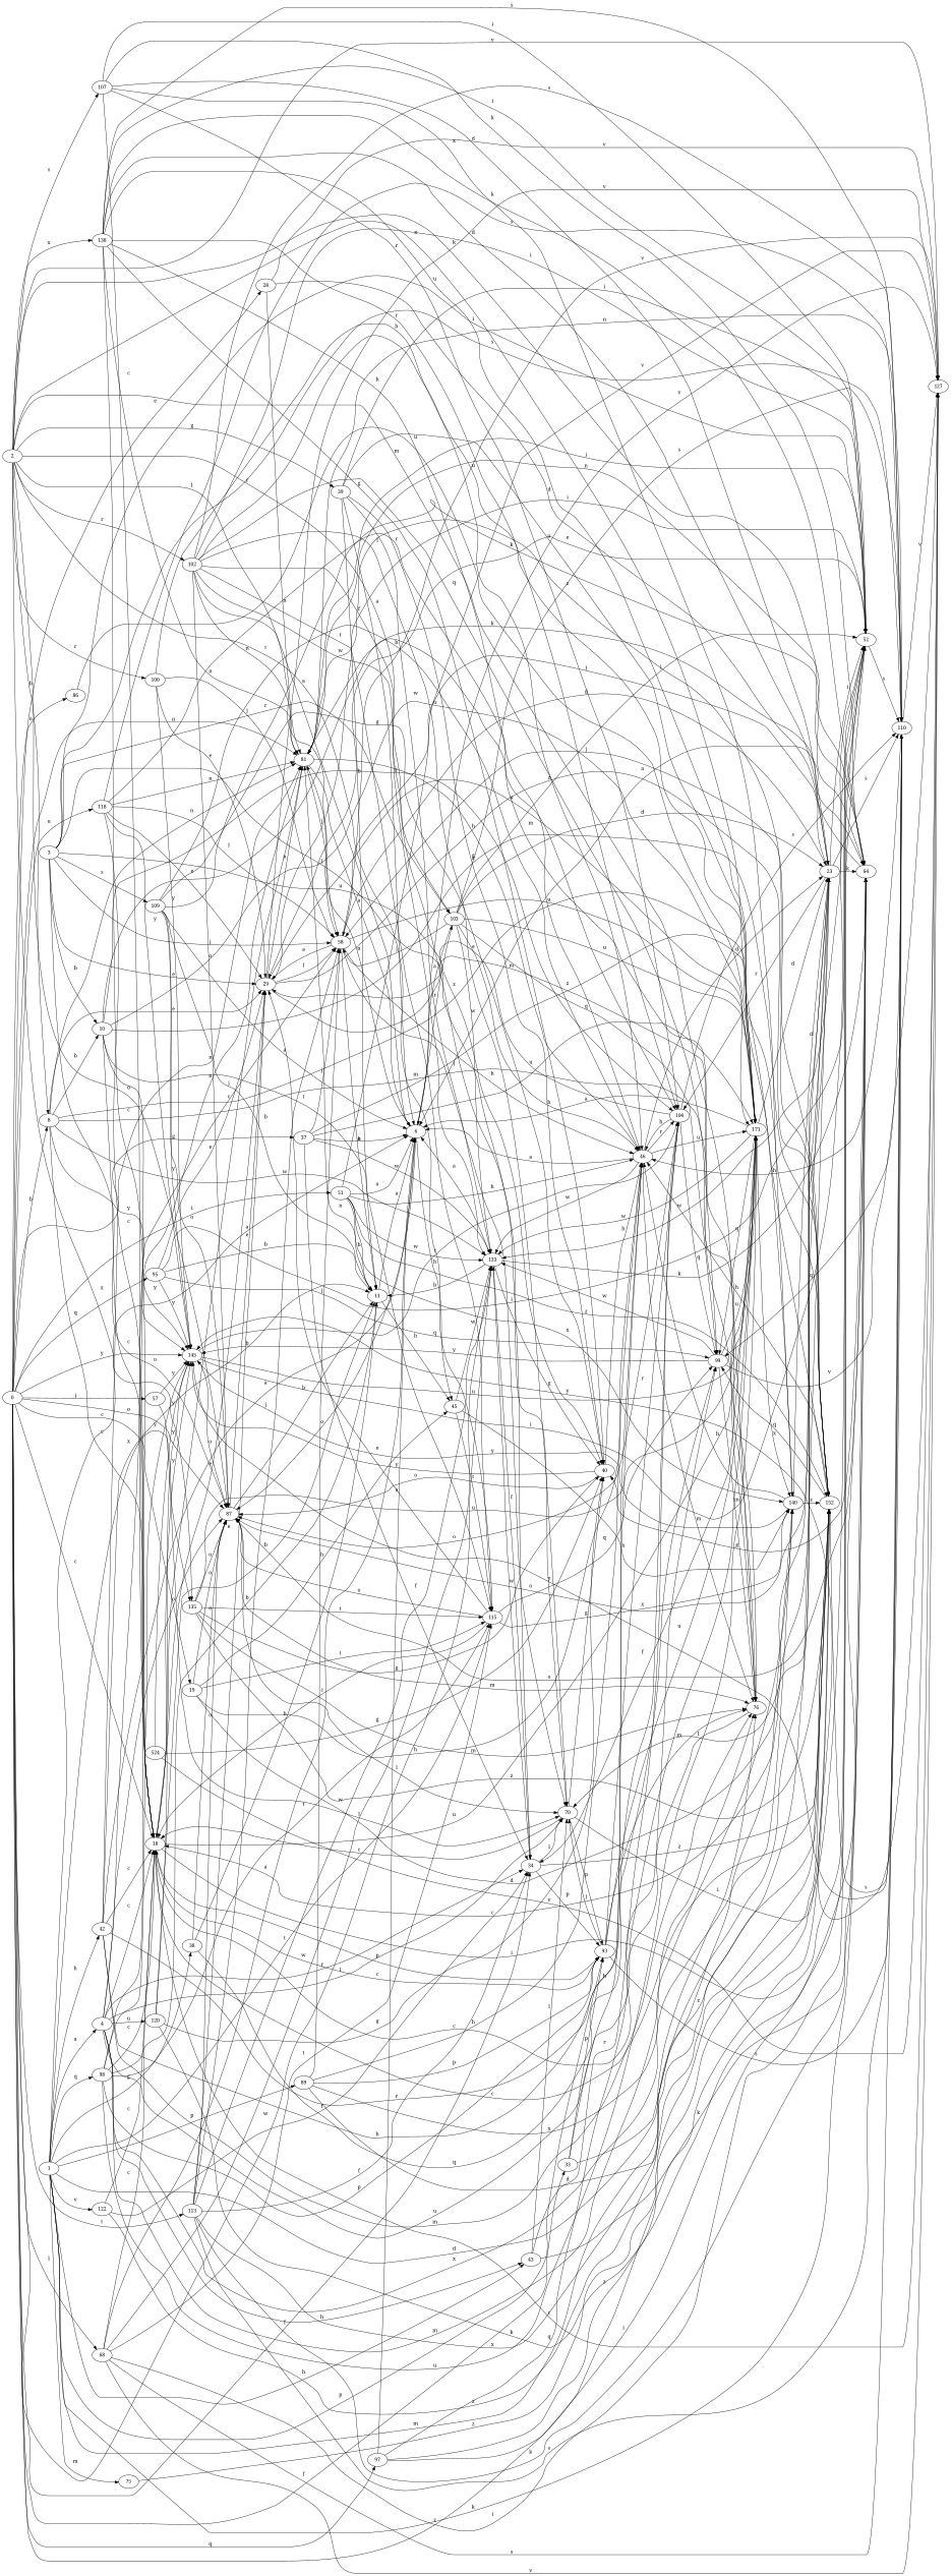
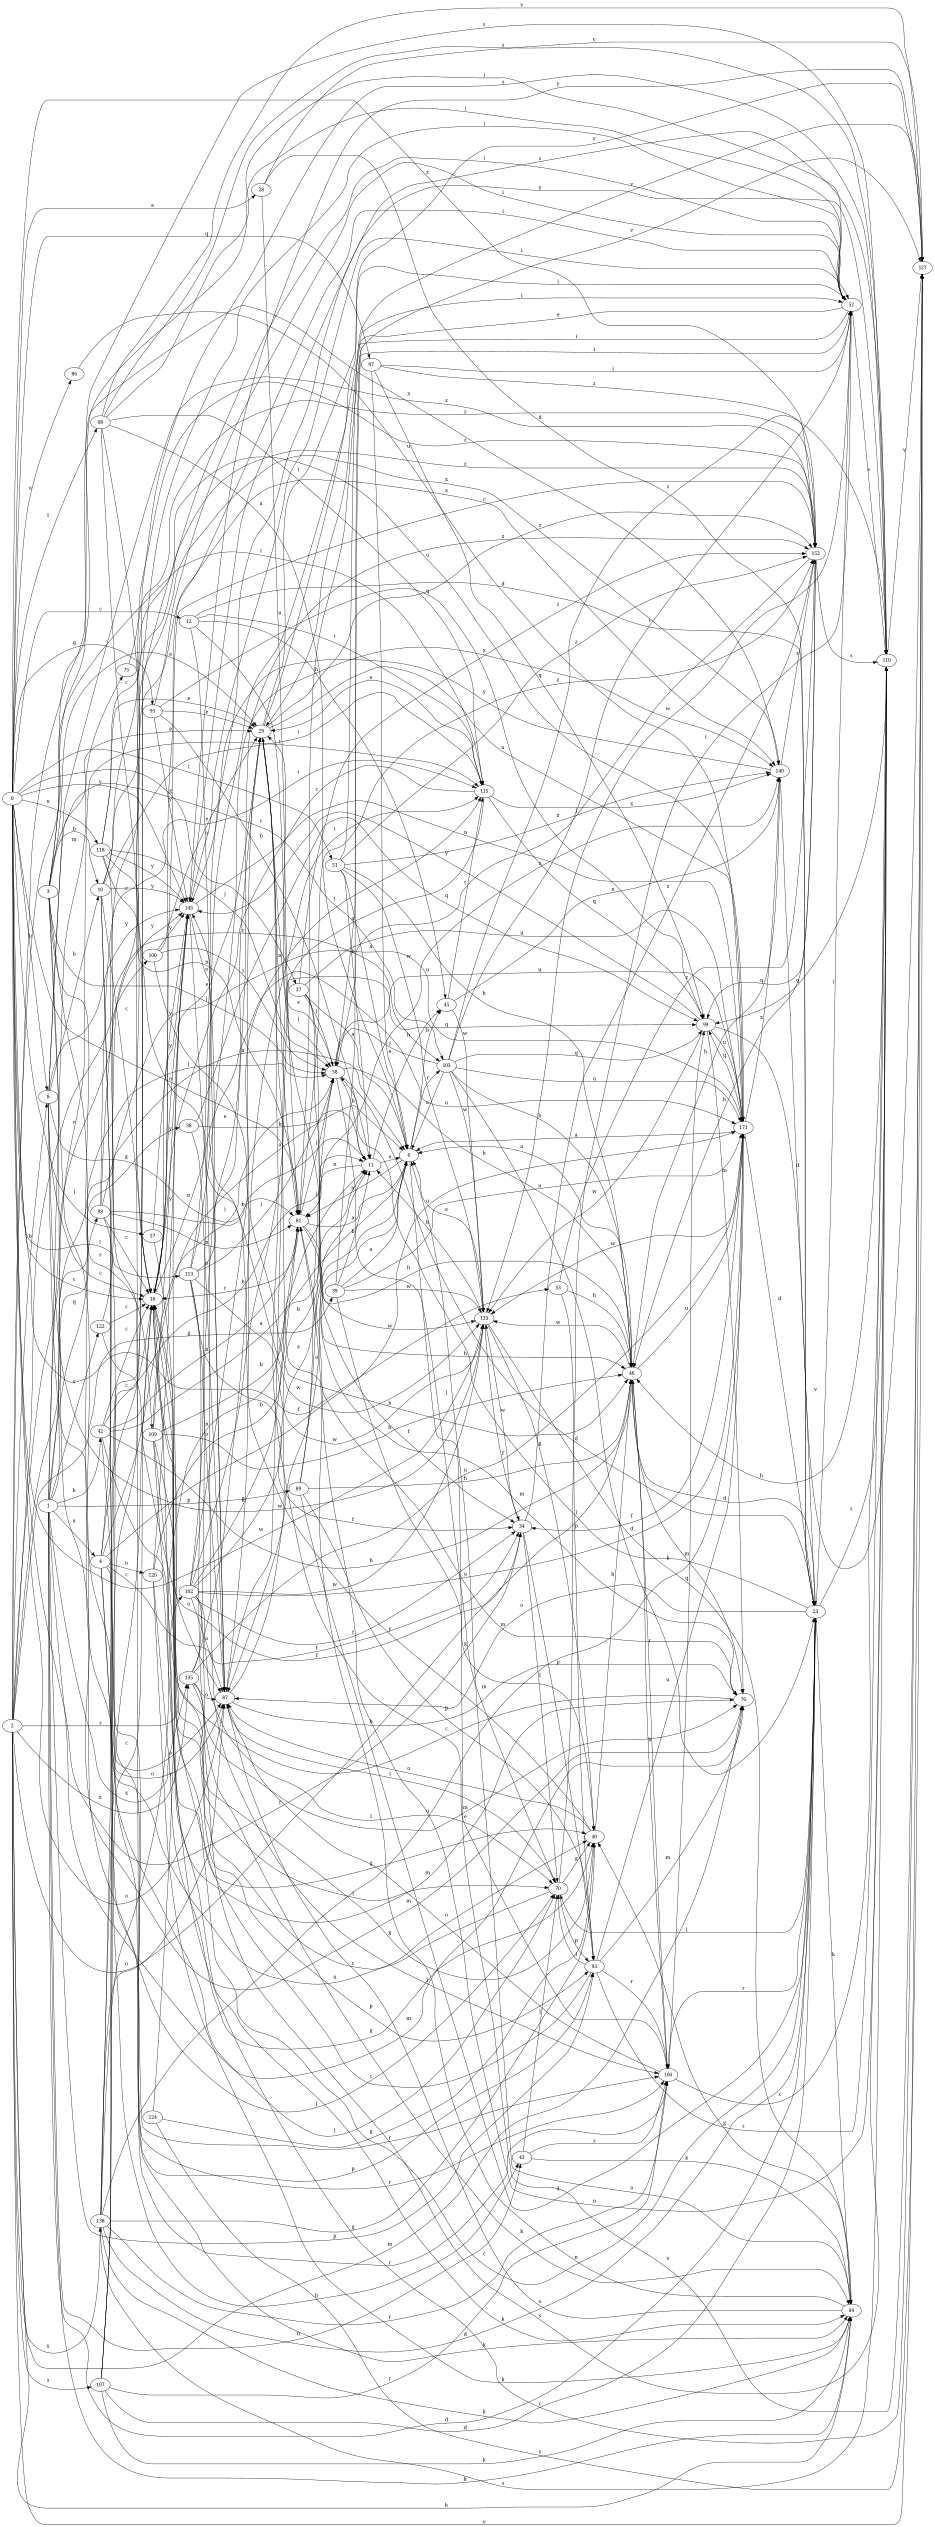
  strict digraph {
    fontname="Noto Serif"
    rankdir=LR
    node [fontname="Noto Serif"]
    edge [fontname="Noto Serif"]
    0
    8
-   12 [label=19]
+   12
    18
    28
    33
    34
    37
    51
    57
    68
    81
    n13 [label=86]
    87
    95
    97
    113
    118
    133
    145
    152
    76
    10
    29
    23
    115
    45
    46
    93
    52
    n31 [label=171]
    127
    70
    6
    58
    140
    11
    110
    99
    64
    104
    40
    1
    4
    38
    42
    43
    75
    89
    98
    122
    135
    120
    103
-   124 [label=524]
+   124
    2
    39
    100
    102
    107
    138
    3
    109
    0 -> 8 [label=b]
    0 -> 12 [label=c]
    0 -> 18 [label=c]
    0 -> 28 [label=e]
    0 -> 33 [label=f]
    0 -> 34 [label=f]
    0 -> 37 [label=g]
    0 -> 51 [label=i]
    0 -> 57 [label=j]
    0 -> 68 [label=l]
    0 -> 81 [label=n]
    0 -> n13 [label=o]
    0 -> 87 [label=o]
    0 -> 95 [label=q]
    0 -> 97 [label=q]
    0 -> 113 [label=t]
    0 -> 118 [label=u]
    0 -> 133 [label=w]
    0 -> 145 [label=y]
    0 -> 152 [label=z]
    8 -> 18 [label=c]
    8 -> 81 [label=n]
    8 -> 133 [label=w]
    8 -> 145 [label=y]
    8 -> 152 [label=z]
    8 -> 76 [label=m]
    8 -> 10 [label=b]
    8 -> 29 [label=e]
    12 -> 87 [label=o]
    12 -> 23 [label=d]
    12 -> 115 [label=t]
    12 -> 45 [label=h]
    12 -> 46 [label=h]
    18 -> 145 [label=y]
    18 -> 29 [label=e]
    18 -> 93 [label=p]
    18 -> 52 [label=i]
    18 -> n31 [label=u]
    28 -> 81 [label=n]
    28 -> 23 [label=d]
    28 -> 127 [label=v]
    33 -> 152 [label=z]
    33 -> 46 [label=h]
    33 -> 93 [label=p]
    34 -> 133 [label=w]
    34 -> 152 [label=z]
    34 -> 93 [label=p]
    34 -> 70 [label=l]
    37 -> 34 [label=f]
    37 -> 133 [label=w]
    37 -> 152 [label=z]
    37 -> n31 [label=u]
    37 -> 6 [label=a]
    37 -> 58 [label=j]
    51 -> 133 [label=w]
    51 -> 152 [label=z]
    51 -> 46 [label=h]
    51 -> 127 [label=v]
    51 -> 6 [label=a]
    51 -> 140 [label=x]
    51 -> 11 [label=b]
    57 -> 145 [label=y]
    57 -> 70 [label=l]
    68 -> 18 [label=c]
    68 -> 133 [label=w]
    68 -> 115 [label=t]
    68 -> 52 [label=i]
    68 -> 127 [label=v]
    68 -> 6 [label=a]
    68 -> 110 [label=s]
    81 -> 18 [label=c]
    81 -> 152 [label=z]
    81 -> 76 [label=m]
    81 -> 46 [label=h]
    81 -> 6 [label=a]
    81 -> 58 [label=j]
    n13 -> n31 [label=u]
    87 -> 76 [label=m]
    87 -> 29 [label=e]
    87 -> 70 [label=l]
    87 -> 11 [label=b]
    95 -> 145 [label=y]
    95 -> 29 [label=e]
    95 -> 52 [label=i]
    95 -> 11 [label=b]
    95 -> 99 [label=q]
    97 -> 152 [label=z]
    97 -> 52 [label=i]
    97 -> 6 [label=a]
    97 -> 99 [label=q]
    113 -> 34 [label=f]
    113 -> 87 [label=o]
    113 -> 133 [label=w]
    113 -> 29 [label=e]
    113 -> 58 [label=j]
    113 -> 140 [label=x]
    113 -> 110 [label=s]
    113 -> 64 [label=k]
    118 -> 18 [label=c]
    118 -> 81 [label=n]
    118 -> 145 [label=y]
    118 -> 29 [label=e]
    118 -> 58 [label=j]
    118 -> 110 [label=s]
    118 -> 104 [label=r]
    133 -> 34 [label=f]
    133 -> 6 [label=a]
    133 -> 11 [label=b]
    133 -> 64 [label=k]
    133 -> 40 [label=g]
    145 -> 87 [label=o]
    145 -> 52 [label=i]
    145 -> n31 [label=u]
    145 -> 104 [label=r]
    152 -> 18 [label=c]
    152 -> 46 [label=h]
    152 -> 58 [label=j]
    152 -> 110 [label=s]
    152 -> 99 [label=q]
    76 -> 18 [label=c]
    10 -> 18 [label=c]
    10 -> 145 [label=y]
    10 -> 152 [label=z]
    10 -> 115 [label=t]
    10 -> n31 [label=u]
    10 -> 64 [label=k]
    10 -> 104 [label=r]
    29 -> 81 [label=n]
    29 -> 152 [label=z]
    29 -> 76 [label=m]
    29 -> 52 [label=i]
    29 -> n31 [label=u]
    29 -> 127 [label=v]
    29 -> 58 [label=j]
    23 -> 18 [label=c]
    23 -> 87 [label=o]
    23 -> 52 [label=i]
    23 -> 70 [label=l]
    23 -> 58 [label=j]
    23 -> 110 [label=s]
    23 -> 64 [label=k]
    23 -> 104 [label=r]
    115 -> 18 [label=c]
    115 -> 87 [label=o]
    115 -> 29 [label=e]
    115 -> 140 [label=x]
    115 -> 99 [label=q]
    45 -> 133 [label=w]
    45 -> 115 [label=t]
    45 -> 140 [label=x]
    46 -> 133 [label=w]
    46 -> 76 [label=m]
    46 -> 23 [label=d]
    46 -> n31 [label=u]
    46 -> 6 [label=a]
    46 -> 104 [label=r]
    93 -> 18 [label=c]
    93 -> 76 [label=m]
    93 -> n31 [label=u]
    93 -> 70 [label=l]
    93 -> 110 [label=s]
    93 -> 104 [label=r]
    52 -> 81 [label=i]
    52 -> 133 [label=w]
    52 -> 29 [label=e]
    52 -> 110 [label=s]
    n31 -> 34 [label=f]
    n31 -> 133 [label=w]
    n31 -> 23 [label=d]
    n31 -> 6 [label=a]
    n31 -> 140 [label=x]
    n31 -> 99 [label=q]
    127 -> 18 [label=c]
    127 -> 145 [label=y]
    70 -> 18 [label=c]
    70 -> 93 [label=p]
    70 -> 52 [label=i]
    70 -> 40 [label=g]
    6 -> 81 [label=n]
    6 -> 87 [label=o]
    6 -> 45 [label=h]
    6 -> 127 [label=v]
    6 -> 103 [label=r]
    58 -> 29 [label=e]
    58 -> 23 [label=d]
    58 -> 46 [label=h]
    58 -> n31 [label=u]
    58 -> 127 [label=v]
    58 -> 70 [label=l]
    58 -> 11 [label=b]
    140 -> 145 [label=y]
    140 -> 152 [label=z]
    140 -> 23 [label=d]
    140 -> 46 [label=h]
    11 -> 81 [label=n]
    11 -> 45 [label=h]
    11 -> 6 [label=a]
    110 -> 81 [label=n]
    110 -> 145 [label=y]
    110 -> 46 [label=h]
    110 -> 127 [label=v]
    110 -> 99 [label=q]
    99 -> 133 [label=w]
    99 -> 145 [label=y]
    99 -> 76 [label=m]
    99 -> n31 [label=u]
    99 -> 127 [label=v]
    64 -> 81 [label=n]
    64 -> 87 [label=o]
    64 -> 6 [label=a]
    64 -> 40 [label=g]
    104 -> 87 [label=o]
    104 -> 29 [label=e]
    104 -> 46 [label=h]
    104 -> 110 [label=s]
    104 -> 99 [label=q]
    40 -> 87 [label=o]
    40 -> 145 [label=y]
    40 -> 46 [label=h]
    1 -> 76 [label=m]
    1 -> 23 [label=d]
    1 -> 115 [label=t]
    1 -> 93 [label=p]
    1 -> 6 [label=a]
    1 -> 64 [label=k]
    1 -> 4 [label=a]
    1 -> 38 [label=g]
    1 -> 42 [label=h]
    1 -> 43 [label=h]
    1 -> 75 [label=m]
    1 -> 89 [label=p]
    1 -> 98 [label=q]
    1 -> 122 [label=v]
    1 -> 135 [label=x]
    4 -> 18 [label=c]
    4 -> 34 [label=f]
    4 -> 87 [label=o]
-   4 -> 76 [label=m]
    4 -> n31 [label=u]
    4 -> 70 [label=l]
    4 -> 58 [label=j]
    4 -> 140 [label=x]
    4 -> 43 [label=h]
    4 -> 120 [label=u]
    38 -> 87 [label=o]
    38 -> 11 [label=b]
    38 -> 99 [label=q]
    42 -> 18 [label=c]
    42 -> 81 [label=n]
    42 -> 76 [label=m]
    42 -> 46 [label=h]
    42 -> 6 [label=a]
    42 -> 11 [label=b]
    42 -> 104 [label=r]
    43 -> 70 [label=l]
    43 -> 64 [label=k]
    43 -> 104 [label=r]
    75 -> 152 [label=z]
    89 -> 23 [label=d]
    89 -> 46 [label=h]
    89 -> 93 [label=p]
    89 -> 58 [label=j]
    89 -> 140 [label=x]
    98 -> 18 [label=c]
    98 -> 81 [label=n]
    98 -> 145 [label=y]
    98 -> 115 [label=t]
    98 -> 93 [label=p]
    98 -> n31 [label=u]
    98 -> 11 [label=b]
    122 -> 18 [label=c]
    122 -> 34 [label=f]
    122 -> 152 [label=z]
    135 -> 87 [label=o]
    135 -> 152 [label=z]
    135 -> 76 [label=m]
    135 -> 115 [label=t]
    135 -> n31 [label=u]
    135 -> 40 [label=g]
    120 -> 145 [label=y]
    120 -> 11 [label=b]
    120 -> 64 [label=k]
    120 -> 40 [label=g]
    103 -> 133 [label=w]
    103 -> 23 [label=d]
    103 -> 46 [label=h]
    103 -> 52 [label=i]
    103 -> n31 [label=u]
    103 -> 6 [label=a]
    103 -> 58 [label=j]
    103 -> 110 [label=s]
    103 -> 99 [label=q]
    124 -> 145 [label=y]
    124 -> 127 [label=v]
    124 -> 40 [label=g]
    2 -> 8 [label=b]
    2 -> 87 [label=o]
    2 -> 76 [label=m]
    2 -> 115 [label=t]
    2 -> 127 [label=v]
    2 -> 58 [label=j]
    2 -> 140 [label=x]
    2 -> 64 [label=k]
    2 -> 135 [label=x]
    2 -> 103 [label=r]
    2 -> 39 [label=g]
    2 -> 100 [label=r]
    2 -> 102 [label=r]
    2 -> 107 [label=s]
    2 -> 138 [label=x]
    39 -> 133 [label=w]
    39 -> 52 [label=i]
    39 -> n31 [label=u]
    39 -> 6 [label=a]
    39 -> 11 [label=b]
    39 -> 40 [label=g]
    100 -> 145 [label=y]
    100 -> 29 [label=e]
    100 -> 46 [label=h]
    100 -> 58 [label=j]
    102 -> 34 [label=f]
    102 -> 81 [label=n]
    102 -> 87 [label=o]
    102 -> 133 [label=w]
    102 -> 115 [label=t]
    102 -> 52 [label=i]
    102 -> n31 [label=u]
    102 -> 70 [label=l]
    102 -> 6 [label=a]
    102 -> 110 [label=s]
    102 -> 99 [label=q]
    107 -> 18 [label=c]
    107 -> 23 [label=d]
    107 -> 52 [label=i]
    107 -> 140 [label=x]
    107 -> 64 [label=k]
    107 -> 104 [label=r]
    138 -> 18 [label=c]
    138 -> 81 [label=n]
    138 -> 23 [label=d]
    138 -> 46 [label=h]
    138 -> 52 [label=i]
    138 -> n31 [label=u]
    138 -> 110 [label=s]
    138 -> 64 [label=k]
    138 -> 104 [label=r]
    138 -> 40 [label=g]
    3 -> 87 [label=o]
    3 -> 10 [label=b]
    3 -> 29 [label=e]
    3 -> 52 [label=i]
    3 -> 70 [label=l]
    3 -> 58 [label=j]
    3 -> 110 [label=s]
    3 -> 40 [label=u]
    3 -> 103 [label=r]
    3 -> 109 [label=s]
    109 -> 87 [label=o]
    109 -> 145 [label=y]
    109 -> 46 [label=h]
    109 -> 6 [label=a]
    109 -> 11 [label=b]
    109 -> 64 [label=k]
    109 -> 40 [label=g]
  }
